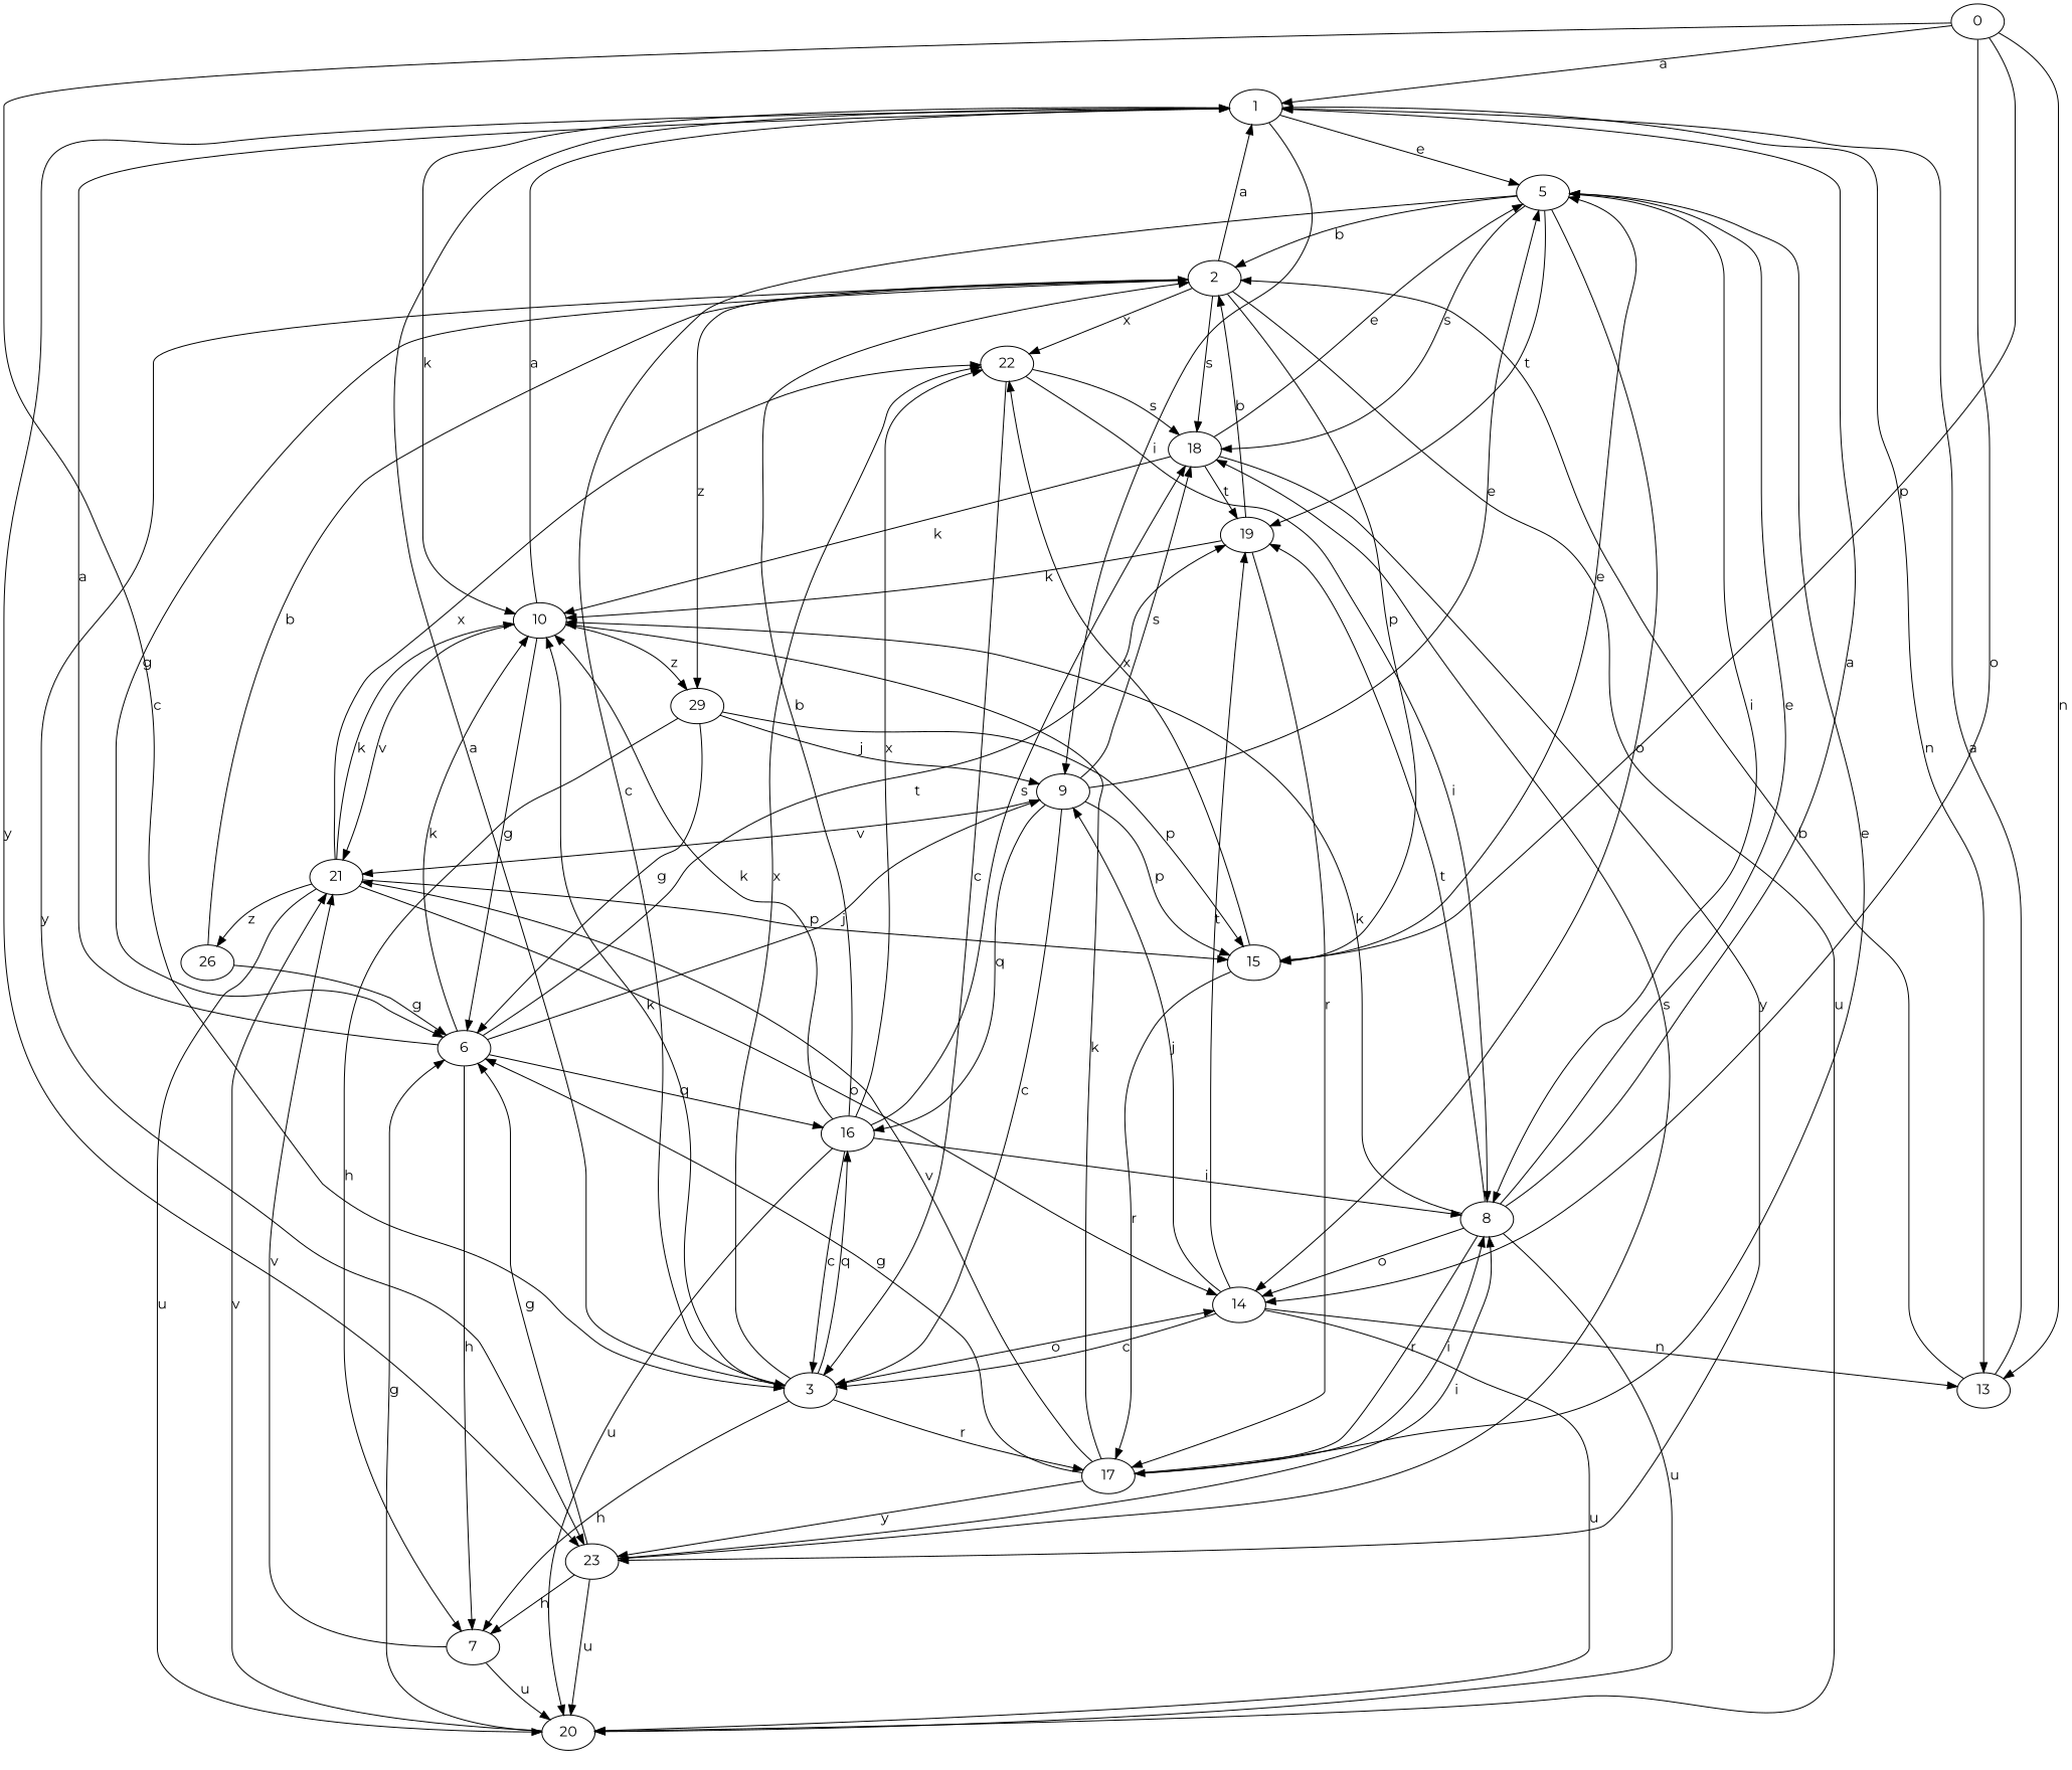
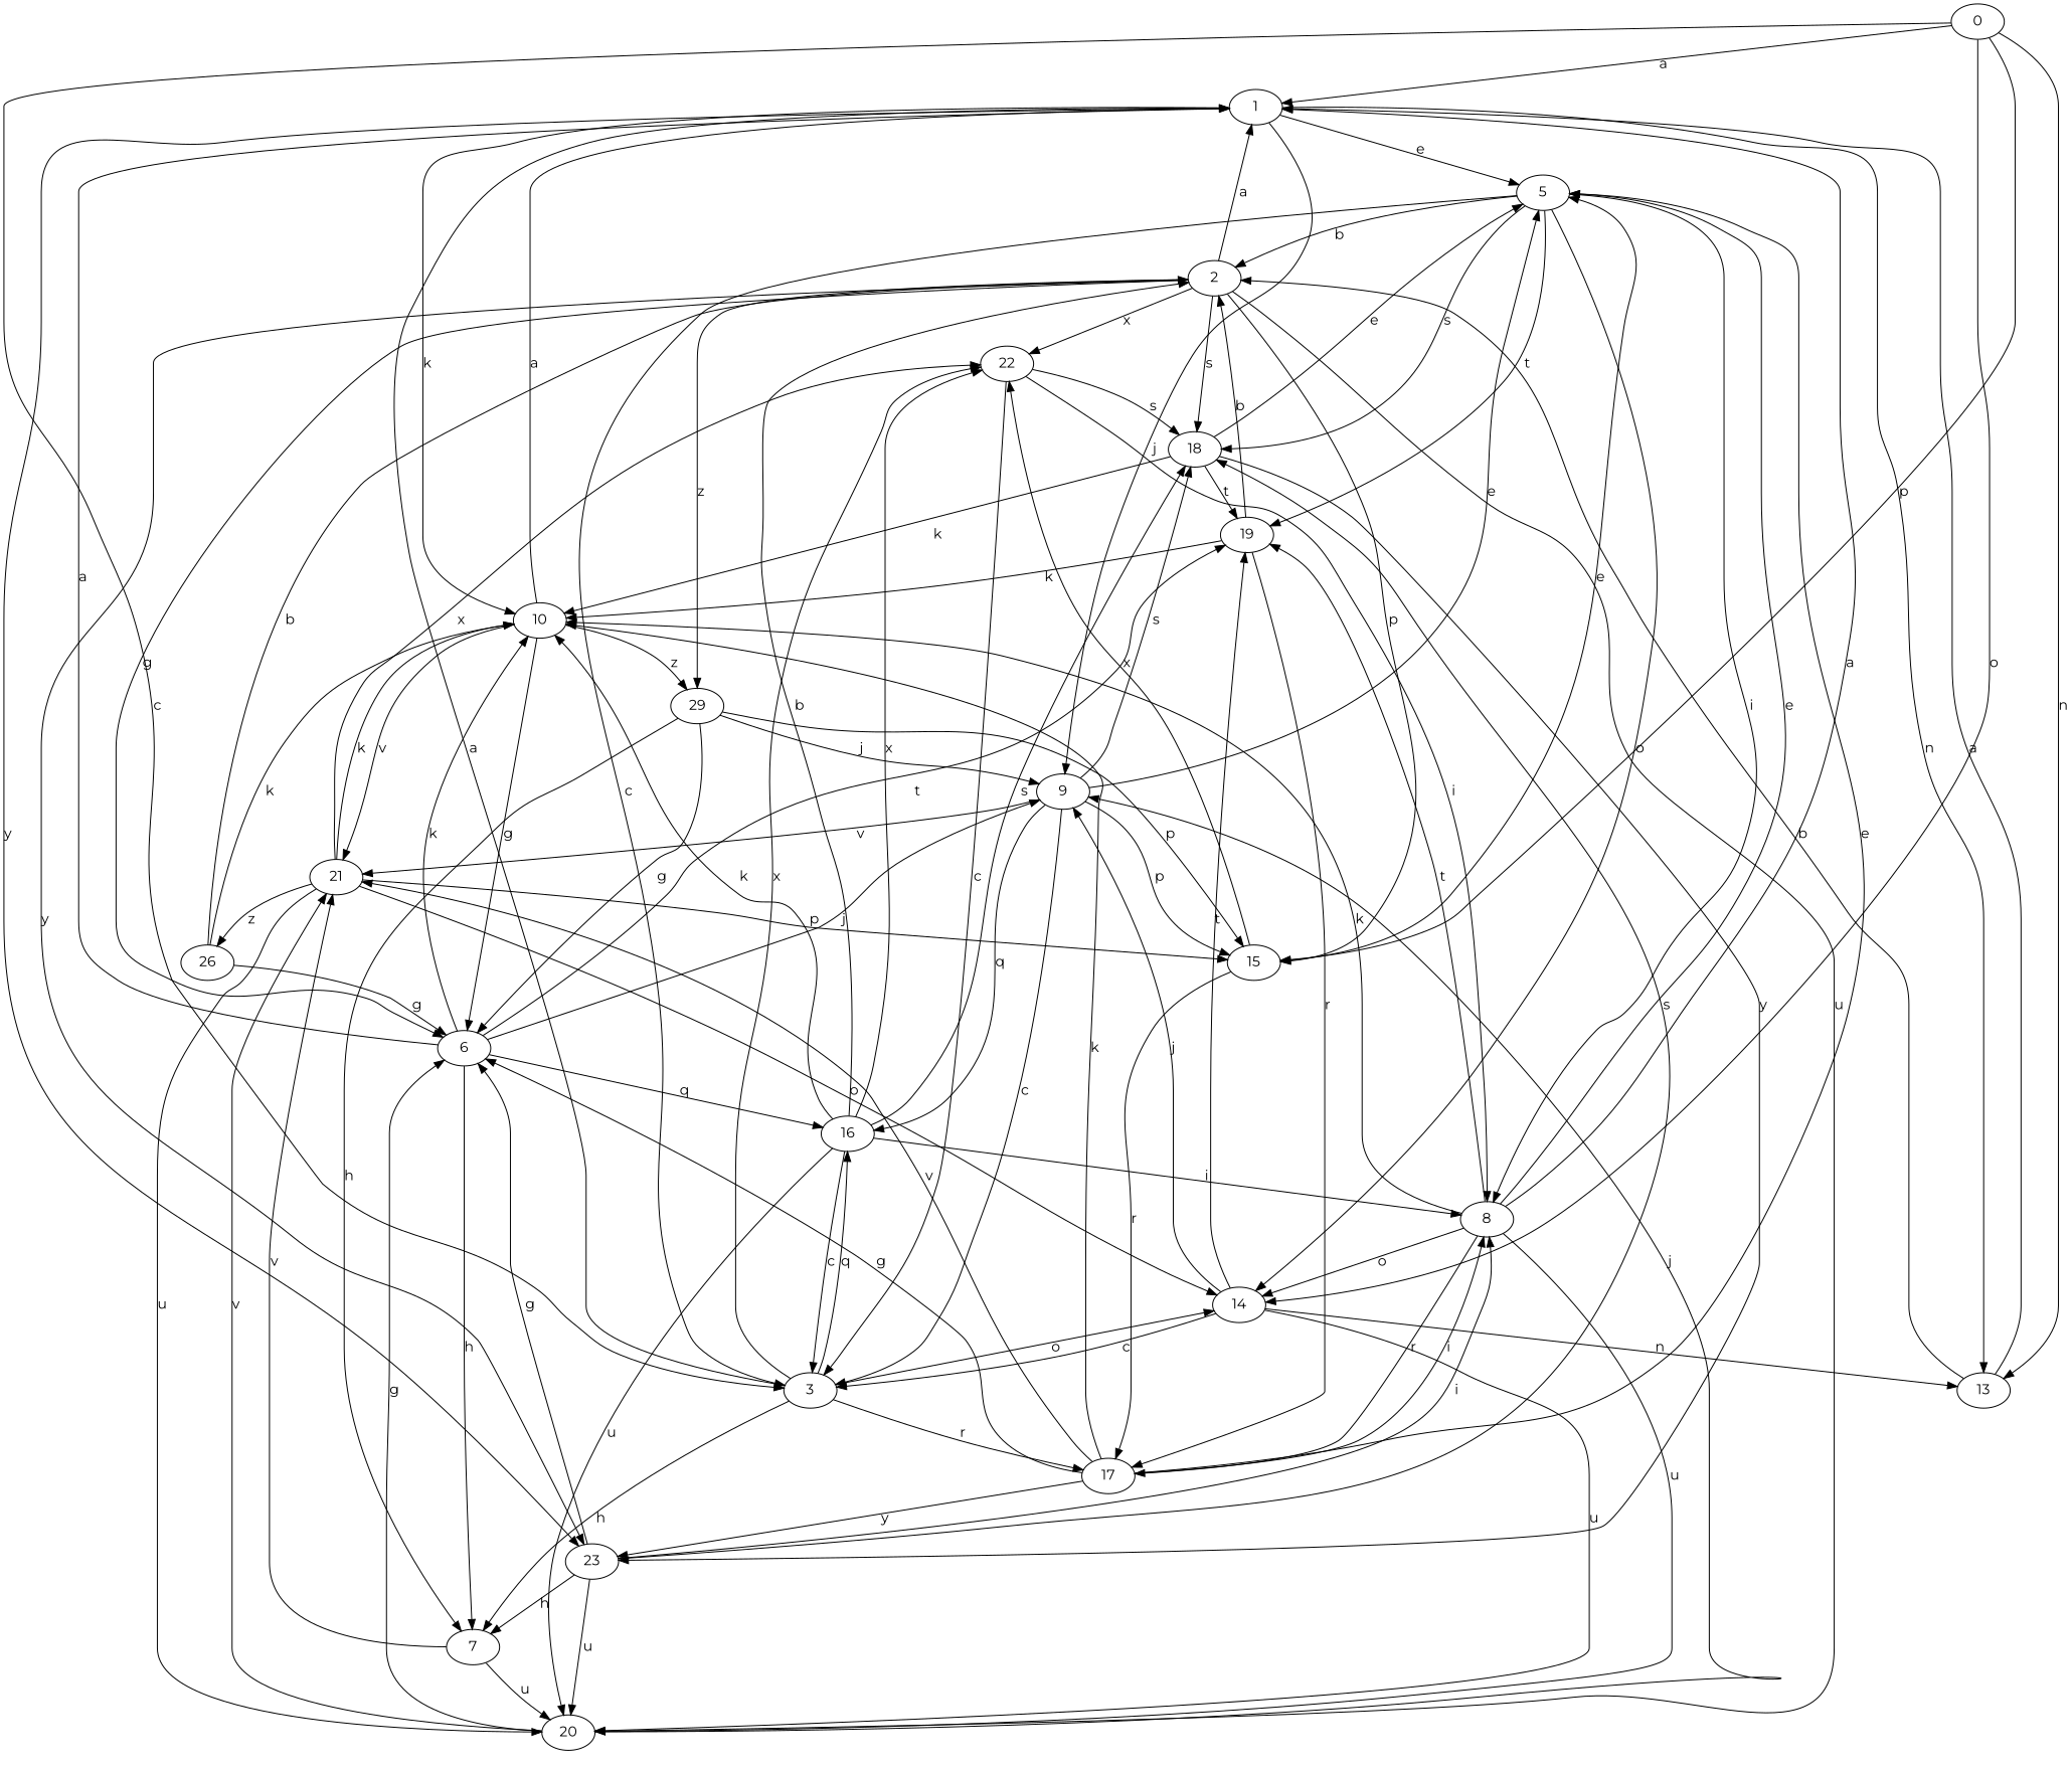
  strict digraph {
    fontname=Montserrat
    node [fontname=Montserrat]
    edge [fontname=Montserrat]
    1
    5
    9
    10
    13
    23
    2
    18
    3
    14
    8
    19
    15
    16
    21
    6
    n17 [label=29]
    20
    7
    22
    17
    26
    0
    1 -> 5 [label=e]
-   1 -> 9 [label=i]
+   1 -> 9 [label=j]
    1 -> 10 [label=k]
    1 -> 13 [label=n]
    1 -> 23 [label=y]
    5 -> 2 [label=b]
    5 -> 18 [label=s]
    5 -> 3 [label=c]
    5 -> 14 [label=o]
    5 -> 8 [label=i]
    5 -> 19 [label=t]
    9 -> 5 [label=e]
    9 -> 18 [label=s]
    9 -> 3 [label=c]
    9 -> 15 [label=p]
    9 -> 16 [label=q]
    9 -> 21 [label=v]
    10 -> 1 [label=a]
    10 -> 21 [label=v]
    10 -> 6 [label=g]
    10 -> n17 [label=z]
    13 -> 1 [label=a]
    13 -> 2 [label=b]
    23 -> 18 [label=s]
    23 -> 8 [label=i]
    23 -> 6 [label=g]
    23 -> 20 [label=u]
    23 -> 7 [label=h]
    2 -> 1 [label=a]
    2 -> 23 [label=y]
    2 -> 18 [label=s]
    2 -> 15 [label=p]
    2 -> 6 [label=g]
    2 -> n17 [label=z]
    2 -> 20 [label=u]
    2 -> 22 [label=x]
    18 -> 5 [label=e]
    18 -> 10 [label=k]
    18 -> 23 [label=y]
    18 -> 19 [label=t]
    3 -> 1 [label=a]
-   3 -> 10 [label=k]
+   26 -> 10 [label=k]
    3 -> 14 [label=o]
    3 -> 16 [label=q]
    3 -> 7 [label=h]
    3 -> 22 [label=x]
    3 -> 17 [label=r]
    14 -> 9 [label=j]
    14 -> 13 [label=n]
    14 -> 3 [label=c]
    14 -> 19 [label=t]
    14 -> 20 [label=u]
    8 -> 1 [label=a]
    8 -> 5 [label=e]
    8 -> 10 [label=k]
    8 -> 14 [label=o]
    8 -> 19 [label=t]
    8 -> 20 [label=u]
    8 -> 17 [label=r]
    19 -> 10 [label=k]
    19 -> 2 [label=b]
    19 -> 17 [label=r]
    15 -> 5 [label=e]
    15 -> 22 [label=x]
    15 -> 17 [label=r]
    16 -> 10 [label=k]
    16 -> 2 [label=b]
    16 -> 18 [label=s]
    16 -> 3 [label=c]
    16 -> 8 [label=i]
    16 -> 20 [label=u]
    16 -> 22 [label=x]
    21 -> 10 [label=k]
    21 -> 14 [label=o]
    21 -> 15 [label=p]
    21 -> 20 [label=u]
    21 -> 22 [label=x]
    21 -> 26 [label=z]
    6 -> 1 [label=a]
    6 -> 9 [label=j]
    6 -> 10 [label=k]
    6 -> 19 [label=t]
    6 -> 16 [label=q]
    6 -> 7 [label=h]
    n17 -> 9 [label=j]
    n17 -> 15 [label=p]
    n17 -> 6 [label=g]
    n17 -> 7 [label=h]
+   20 -> 9 [label=j]
    20 -> 21 [label=v]
    20 -> 6 [label=g]
    7 -> 21 [label=v]
    7 -> 20 [label=u]
    22 -> 18 [label=s]
    22 -> 3 [label=c]
    22 -> 8 [label=i]
    17 -> 5 [label=e]
    17 -> 10 [label=k]
    17 -> 23 [label=y]
    17 -> 8 [label=i]
    17 -> 21 [label=v]
    17 -> 6 [label=g]
    26 -> 2 [label=b]
    26 -> 6 [label=g]
    0 -> 1 [label=a]
    0 -> 13 [label=n]
    0 -> 3 [label=c]
    0 -> 14 [label=o]
    0 -> 15 [label=p]
  }
